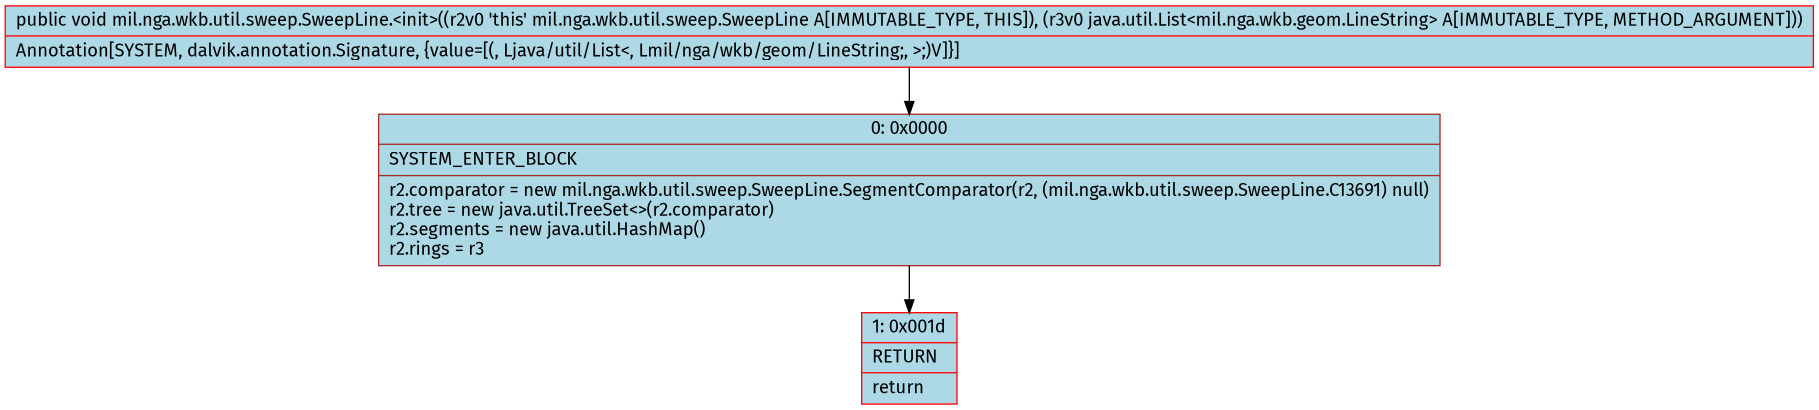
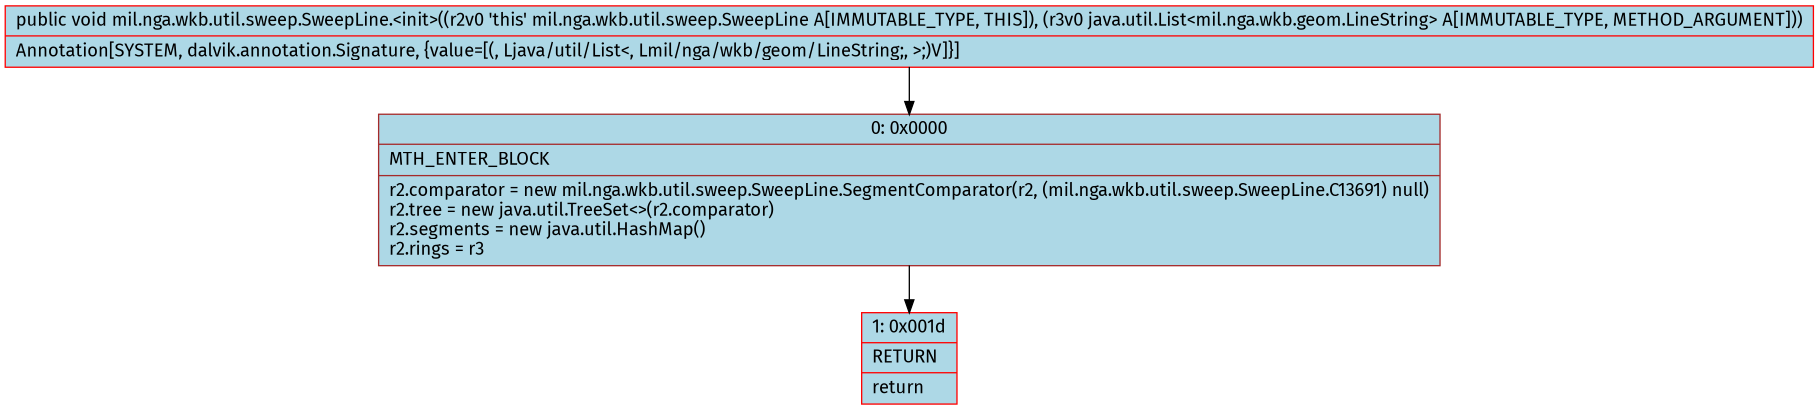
  digraph {
    fontname="Fira Sans"
    node [shape=record style=filled fillcolor=lightblue color=red fontname="Fira Sans"]
    edge [fontname="Fira Sans"]
-   n1 [label="{0\:\ 0x0000|SYSTEM_ENTER_BLOCK\l|r2.comparator = new mil.nga.wkb.util.sweep.SweepLine.SegmentComparator(r2, (mil.nga.wkb.util.sweep.SweepLine.C13691) null)\lr2.tree = new java.util.TreeSet\<\>(r2.comparator)\lr2.segments = new java.util.HashMap()\lr2.rings = r3\l}" color=brown]
+   n1 [label="{0\:\ 0x0000|MTH_ENTER_BLOCK\l|r2.comparator = new mil.nga.wkb.util.sweep.SweepLine.SegmentComparator(r2, (mil.nga.wkb.util.sweep.SweepLine.C13691) null)\lr2.tree = new java.util.TreeSet\<\>(r2.comparator)\lr2.segments = new java.util.HashMap()\lr2.rings = r3\l}" color=brown]
    n2 [label="{1\:\ 0x001d|RETURN\l|return\l}"]
    n3 [label="{public void mil.nga.wkb.util.sweep.SweepLine.\<init\>((r2v0 'this' mil.nga.wkb.util.sweep.SweepLine A[IMMUTABLE_TYPE, THIS]), (r3v0 java.util.List\<mil.nga.wkb.geom.LineString\> A[IMMUTABLE_TYPE, METHOD_ARGUMENT]))  | Annotation[SYSTEM, dalvik.annotation.Signature, \{value=[(, Ljava\/util\/List\<, Lmil\/nga\/wkb\/geom\/LineString;, \>;)V]\}]\l}"]
    n1 -> n2
    n3 -> n1
  }
